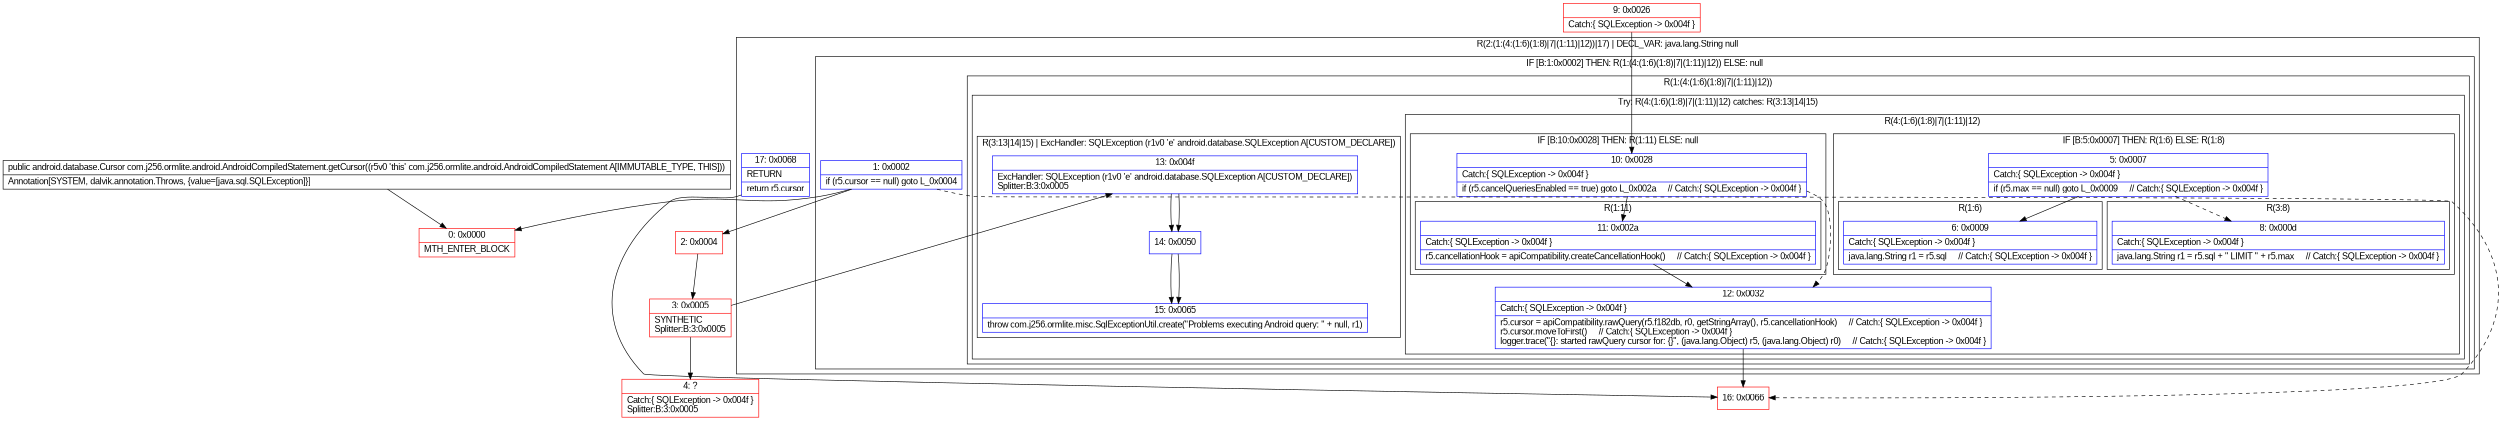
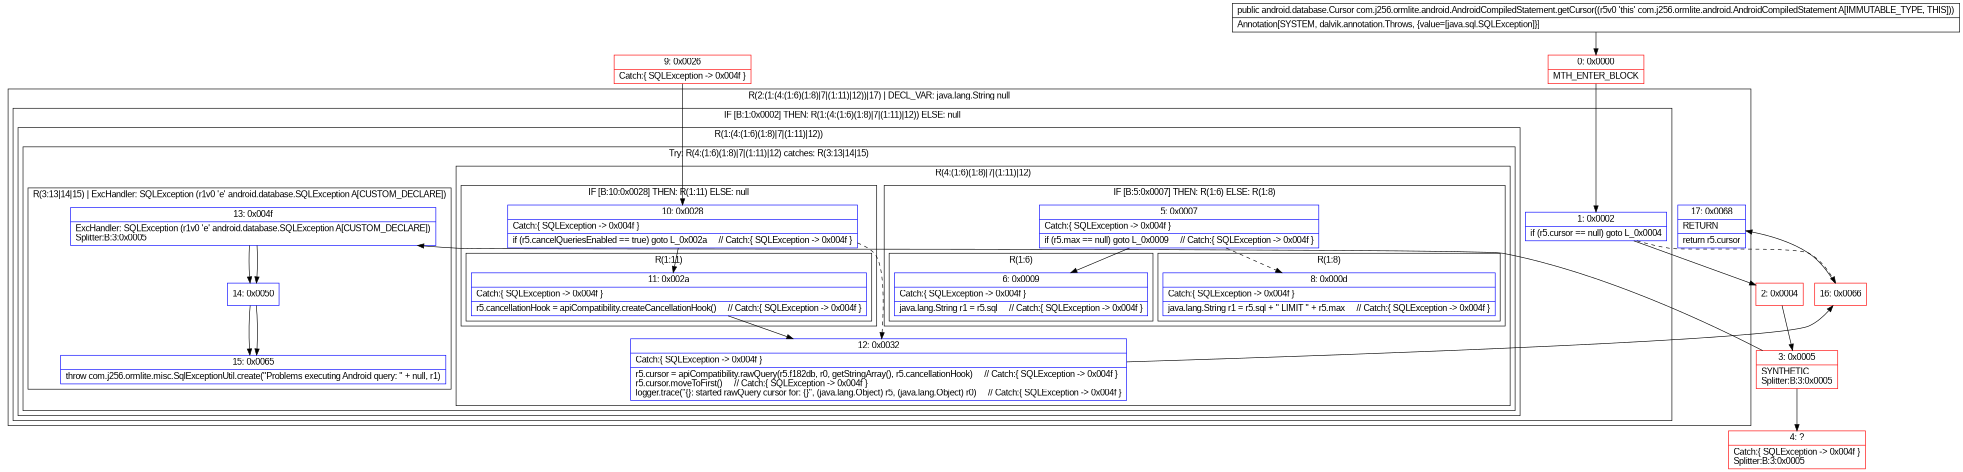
  digraph {
    fontname="Liberation Sans"
    node [color=blue fontname="Liberation Sans" shape=record]
    edge [fontname="Liberation Sans"]
    n1 [label="{6\:\ 0x0009|Catch:\{ SQLException \-\> 0x004f \}\l|java.lang.String r1 = r5.sql     \/\/ Catch:\{ SQLException \-\> 0x004f \}\l}"]
    n2 [label="{8\:\ 0x000d|Catch:\{ SQLException \-\> 0x004f \}\l|java.lang.String r1 = r5.sql + \" LIMIT \" + r5.max     \/\/ Catch:\{ SQLException \-\> 0x004f \}\l}"]
    n3 [label="{5\:\ 0x0007|Catch:\{ SQLException \-\> 0x004f \}\l|if (r5.max == null) goto L_0x0009     \/\/ Catch:\{ SQLException \-\> 0x004f \}\l}"]
    n4 [label="{11\:\ 0x002a|Catch:\{ SQLException \-\> 0x004f \}\l|r5.cancellationHook = apiCompatibility.createCancellationHook()     \/\/ Catch:\{ SQLException \-\> 0x004f \}\l}"]
    n5 [label="{10\:\ 0x0028|Catch:\{ SQLException \-\> 0x004f \}\l|if (r5.cancelQueriesEnabled == true) goto L_0x002a     \/\/ Catch:\{ SQLException \-\> 0x004f \}\l}"]
    n6 [label="{12\:\ 0x0032|Catch:\{ SQLException \-\> 0x004f \}\l|r5.cursor = apiCompatibility.rawQuery(r5.f182db, r0, getStringArray(), r5.cancellationHook)     \/\/ Catch:\{ SQLException \-\> 0x004f \}\lr5.cursor.moveToFirst()     \/\/ Catch:\{ SQLException \-\> 0x004f \}\llogger.trace(\"\{\}: started rawQuery cursor for: \{\}\", (java.lang.Object) r5, (java.lang.Object) r0)     \/\/ Catch:\{ SQLException \-\> 0x004f \}\l}"]
    n7 [label="{13\:\ 0x004f|ExcHandler: SQLException (r1v0 'e' android.database.SQLException A[CUSTOM_DECLARE])\lSplitter:B:3:0x0005\l}"]
    n8 [label="{14\:\ 0x0050}"]
    n9 [label="{15\:\ 0x0065|throw com.j256.ormlite.misc.SqlExceptionUtil.create(\"Problems executing Android query: \" + null, r1)\l}"]
    n10 [label="{1\:\ 0x0002|if (r5.cursor == null) goto L_0x0004\l}"]
    n11 [label="{17\:\ 0x0068|RETURN\l|return r5.cursor\l}"]
    n12 [color=red label="{16\:\ 0x0066}"]
    n13 [color=red label="{2\:\ 0x0004}"]
    n14 [color=red label="{3\:\ 0x0005|SYNTHETIC\lSplitter:B:3:0x0005\l}"]
    n15 [color=red label="{9\:\ 0x0026|Catch:\{ SQLException \-\> 0x004f \}\l}"]
    n16 [color=red label="{0\:\ 0x0000|MTH_ENTER_BLOCK\l}"]
    n17 [color=red label="{4\:\ ?|Catch:\{ SQLException \-\> 0x004f \}\lSplitter:B:3:0x0005\l}"]
    n18 [label="{public android.database.Cursor com.j256.ormlite.android.AndroidCompiledStatement.getCursor((r5v0 'this' com.j256.ormlite.android.AndroidCompiledStatement A[IMMUTABLE_TYPE, THIS]))  | Annotation[SYSTEM, dalvik.annotation.Throws, \{value=[java.sql.SQLException]\}]\l}" color=""]
    subgraph cluster_1 {
      label="R(2:(1:(4:(1:6)(1:8)|7|(1:11)|12))|17) | DECL_VAR: java.lang.String null\l"
      n11
      subgraph cluster_2 {
        label="IF [B:1:0x0002] THEN: R(1:(4:(1:6)(1:8)|7|(1:11)|12)) ELSE: null"
        n10
        subgraph cluster_3 {
          label="R(1:(4:(1:6)(1:8)|7|(1:11)|12))"
          subgraph cluster_4 {
            label="Try: R(4:(1:6)(1:8)|7|(1:11)|12) catches: R(3:13|14|15)"
            subgraph cluster_5 {
              label="R(4:(1:6)(1:8)|7|(1:11)|12)"
              n6
              subgraph cluster_6 {
                label="IF [B:5:0x0007] THEN: R(1:6) ELSE: R(1:8)"
                n3
                subgraph cluster_7 {
                  label="R(1:6)"
                  n1
                }
                subgraph cluster_8 {
-                 label="R(3:8)"
+                 label="R(1:8)"
                  n2
                }
              }
              subgraph cluster_9 {
                label="IF [B:10:0x0028] THEN: R(1:11) ELSE: null"
                n5
                subgraph cluster_10 {
                  label="R(1:11)"
                  n4
                }
              }
            }
            subgraph cluster_11 {
              label="R(3:13|14|15) | ExcHandler: SQLException (r1v0 'e' android.database.SQLException A[CUSTOM_DECLARE])\l"
              n7
              n8
              n9
            }
          }
        }
      }
    }
    subgraph cluster_12 {
      label="R(3:13|14|15) | ExcHandler: SQLException (r1v0 'e' android.database.SQLException A[CUSTOM_DECLARE])\l"
    }
    n3 -> n1
    n3 -> n2 [style=dashed]
    n4 -> n6
    n5 -> n4
    n5 -> n6 [style=dashed]
    n6 -> n12
    n7 -> n8
    n7 -> n8
    n8 -> n9
    n8 -> n9
    n10 -> n12 [style=dashed]
    n10 -> n13
-   n11 -> n12
+   n12 -> n11
    n13 -> n14
    n14 -> n7
    n14 -> n17
    n15 -> n5
-   n10 -> n16
+   n16 -> n10
    n18 -> n16
  }
